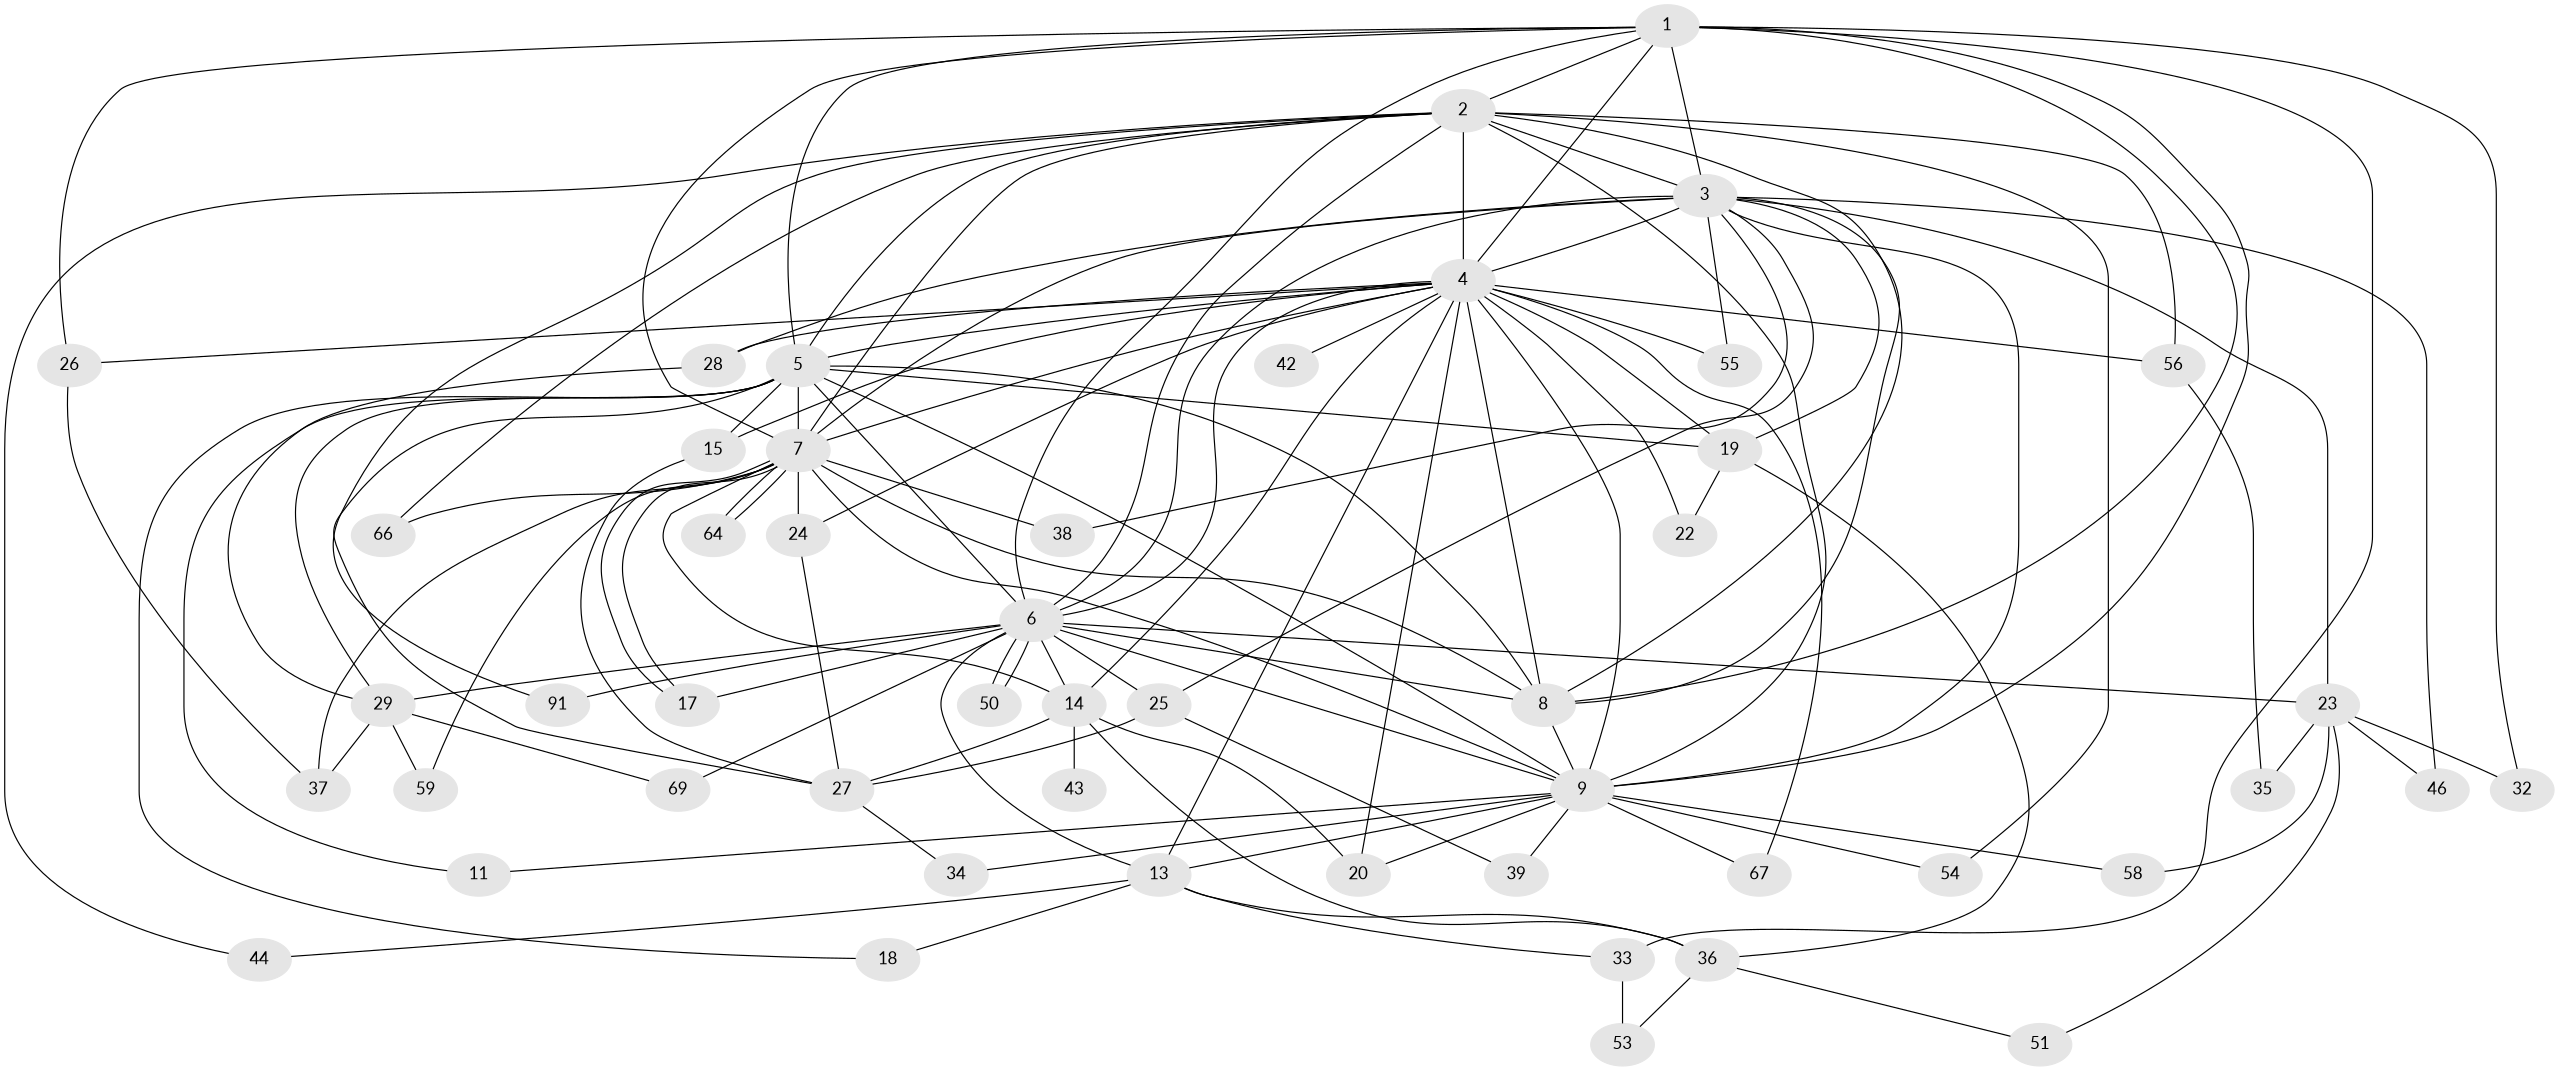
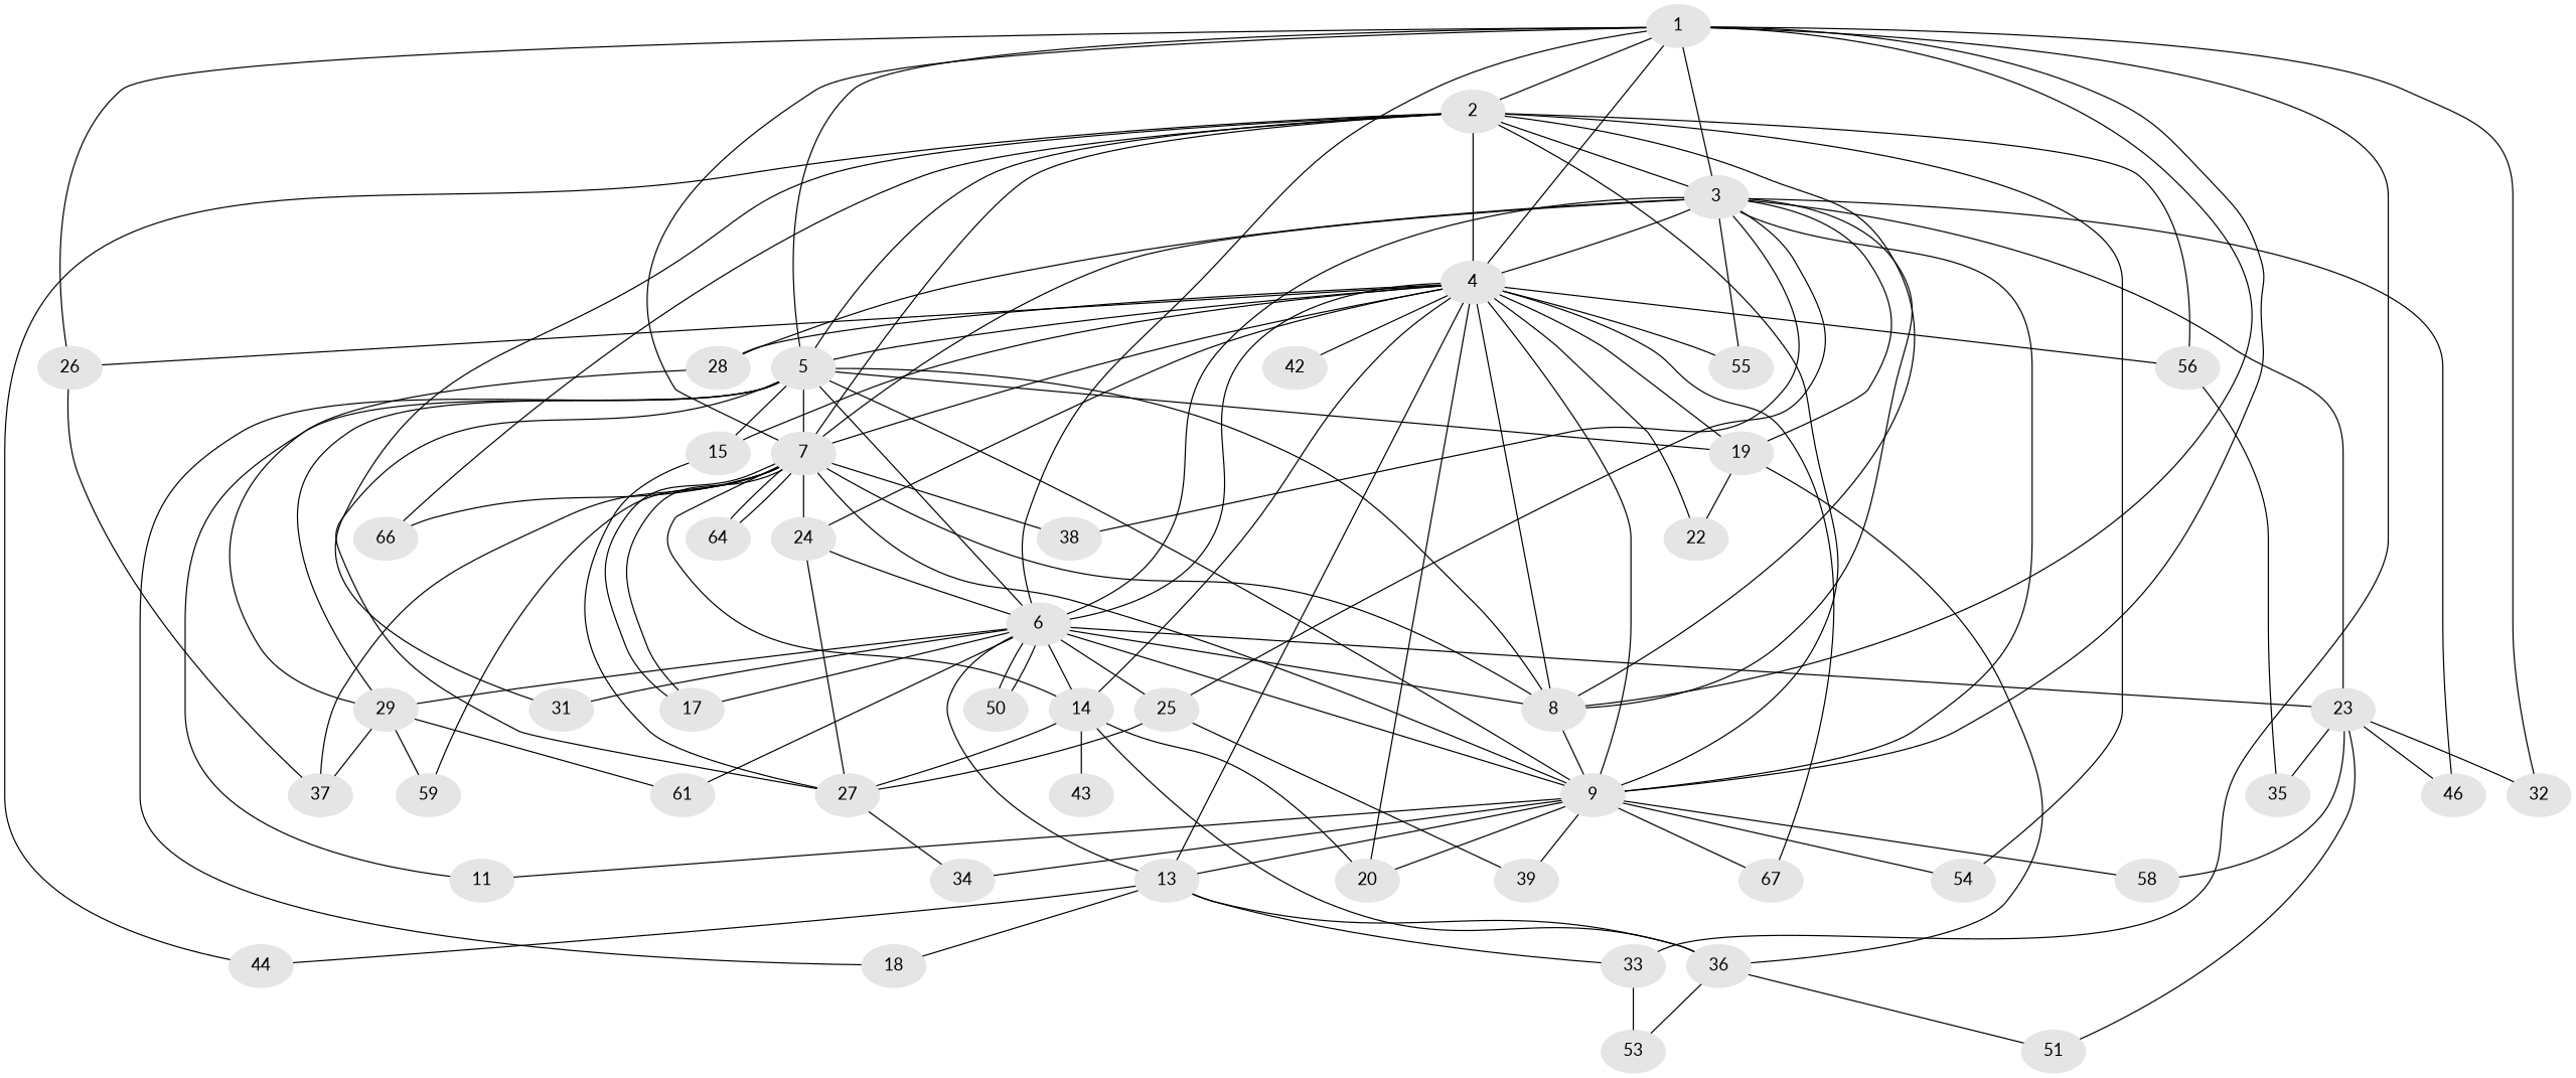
  graph {
    fontname=Lato
    node [color=gray90 fontname=Lato style=filled]
    edge [fontname=Lato]
    1 [super="+12"]
    2 [super="+45"]
    3 [super="+57"]
    4 [super="+10"]
    5 [super="+47"]
    6 [super="+62"]
    7 [super="+21"]
    8
    9 [super="+40"]
    26
    32
    33
-   31 [label=91]
+   31
    44
    54
    56
    66
    23
    25
    28
    38
    46
    55
    19 [super="+30"]
    13 [super="+63"]
    14 [super="+16"]
    15
    20 [super="+48"]
    22
    24 [super="+65"]
    42
    67
    11
    18
    27 [super="+41"]
    29 [super="+52"]
    50
-   61 [label=69]
+   61
    17
    37 [super="+49"]
    59
    64
    34
    39
    58
    53
    35
    51
    36 [super="+60"]
    43
    1 -- 2
    1 -- 3
    1 -- 4 [weight=2]
    1 -- 5
    1 -- 6
    1 -- 7
    1 -- 8 [weight=2]
    1 -- 9 [weight=2]
    1 -- 26
    1 -- 32
    1 -- 33
    2 -- 3 [weight=2]
    2 -- 4 [weight=2]
    2 -- 5
-   2 -- 6
+   24 -- 6
    2 -- 7
    2 -- 8
    2 -- 9
    2 -- 31
    2 -- 44
    2 -- 54
    2 -- 56
    2 -- 66
    3 -- 4 [weight=2]
    3 -- 6 [weight=2]
    3 -- 7 [weight=2]
    3 -- 8
    3 -- 9
    3 -- 23
    3 -- 25
    3 -- 28
    3 -- 38
    3 -- 46
    3 -- 55
    3 -- 19
    4 -- 5 [weight=2]
    4 -- 6 [weight=2]
    4 -- 7 [weight=2]
    4 -- 8 [weight=2]
    4 -- 9 [weight=2]
    4 -- 26
    4 -- 56
    4 -- 28
    4 -- 55
    4 -- 19 [weight=2]
    4 -- 13
    4 -- 14
    4 -- 15
    4 -- 20
    4 -- 22
    4 -- 24
    4 -- 42 [weight=2]
    4 -- 67
    5 -- 6
    5 -- 7
    5 -- 8
    5 -- 9
    5 -- 19
    5 -- 15
    5 -- 11
    5 -- 18
    5 -- 27
    5 -- 29
    6 -- 8
    6 -- 9
    6 -- 31
    6 -- 23
    6 -- 25
    6 -- 13
    6 -- 14
    6 -- 29
    6 -- 50
    6 -- 50
    6 -- 61
    6 -- 17
    7 -- 8
    7 -- 9
    7 -- 66
    7 -- 38
    7 -- 14
    7 -- 24
    7 -- 17
    7 -- 17
    7 -- 37
    7 -- 59
    7 -- 64
    7 -- 64
    8 -- 9
    9 -- 54
    9 -- 13
    9 -- 20
    9 -- 67
    9 -- 11
    9 -- 34
    9 -- 39
    9 -- 58
    26 -- 37
    33 -- 53
    56 -- 35
    23 -- 32
    23 -- 46
    23 -- 58
    23 -- 35
    23 -- 51
    25 -- 27
    25 -- 39
    28 -- 29
    19 -- 22
    19 -- 36
    13 -- 33
    13 -- 44
    13 -- 18
    13 -- 36
    14 -- 20
    14 -- 27
    14 -- 36
    14 -- 43 [weight=2]
    15 -- 27
    24 -- 27
    27 -- 34
    29 -- 61
    29 -- 37
    29 -- 59
    36 -- 53
    36 -- 51
  }
